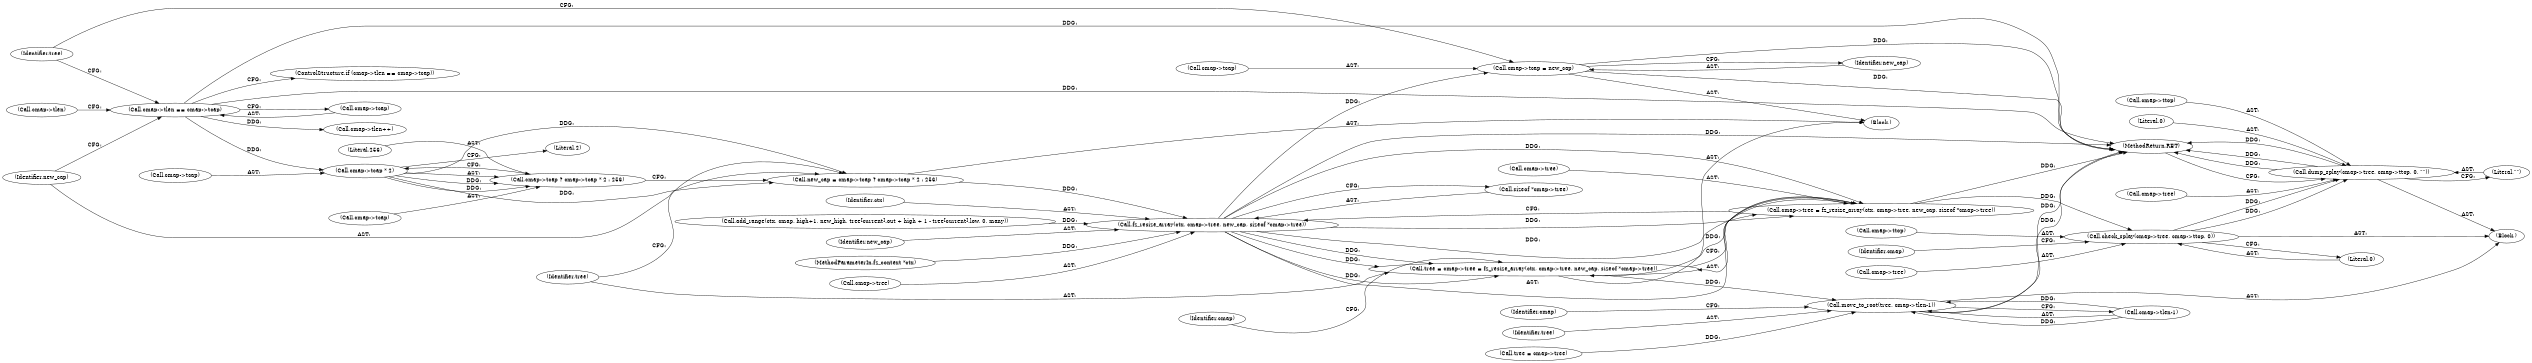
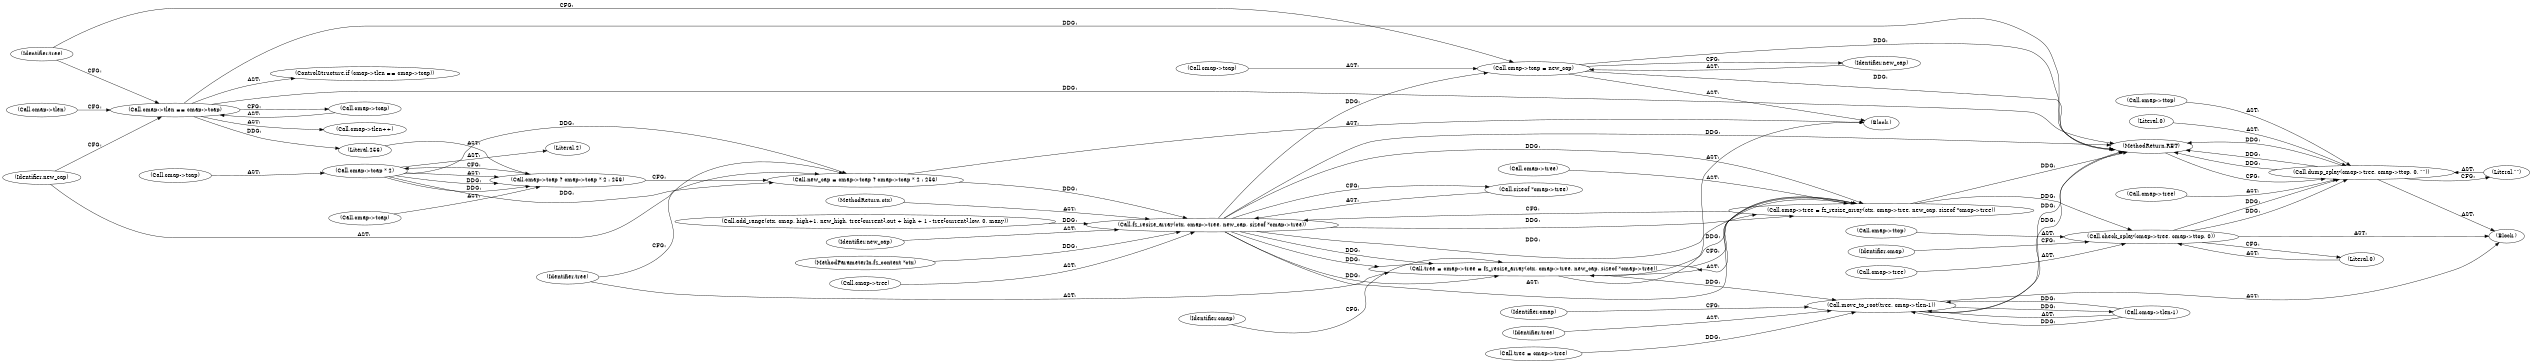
  digraph {
    rankdir=LR
    n1 [label="(Call,cmap->tcap * 2)"]
    n2 [label="(Call,new_cap = cmap->tcap ? cmap->tcap * 2 : 256)"]
    n3 [label="(Call,cmap->tcap ? cmap->tcap * 2 : 256)"]
    n4 [label="(Literal,2)"]
    n5 [label="(Call,fz_resize_array(ctx, cmap->tree, new_cap, sizeof *cmap->tree))"]
    n6 [label="(Block,)"]
    n7 [label="(Call,cmap->tlen == cmap->tcap)"]
    n8 [label="(Call,cmap->tcap)"]
    n9 [label="(ControlStructure,if (cmap->tlen == cmap->tcap))"]
    n10 [label="(Call,cmap->tlen++)"]
    n11 [label="(MethodReturn,RET)"]
    n12 [label="(Call,dump_splay(cmap->tree, cmap->ttop, 0, \"\"))"]
    n13 [label="(Call,tree = cmap->tree = fz_resize_array(ctx, cmap->tree, new_cap, sizeof *cmap->tree))"]
    n14 [label="(Call,cmap->tree = fz_resize_array(ctx, cmap->tree, new_cap, sizeof *cmap->tree))"]
    n15 [label="(Call,cmap->tcap = new_cap)"]
    n16 [label="(Call,sizeof *cmap->tree)"]
    n17 [label="(Call,move_to_root(tree, cmap->tlen-1))"]
    n18 [label="(Call,check_splay(cmap->tree, cmap->ttop, 0))"]
    n19 [label="(Identifier,new_cap)"]
    n20 [label="(Block,)"]
    n21 [label="(Call,cmap->tlen-1)"]
    n22 [label="(Literal,0)"]
    n23 [label="(Literal,\"\")"]
    n24 [label="(Literal,256)"]
    n25 [label="(Call,cmap->tree)"]
-   n26 [label="(Identifier,ctx)"]
+   n26 [label="(MethodReturn,ctx)"]
    n27 [label="(Identifier,cmap)"]
    n28 [label="(Call,cmap->ttop)"]
    n29 [label="(Identifier,tree)"]
    n30 [label="(Call,cmap->tlen)"]
    n31 [label="(Call,cmap->tree)"]
    n32 [label="(Identifier,tree)"]
    n33 [label="(Call,add_range(ctx, cmap, high+1, new_high, tree[current].out + high + 1 - tree[current].low, 0, many))"]
    n34 [label="(Call,cmap->tcap)"]
    n35 [label="(Identifier,new_cap)"]
    n36 [label="(Identifier,cmap)"]
    n37 [label="(Identifier,new_cap)"]
    n38 [label="(Call,tree = cmap->tree)"]
    n39 [label="(MethodParameterIn,fz_context *ctx)"]
    n40 [label="(Call,cmap->tcap)"]
    n41 [label="(Call,cmap->tree)"]
    n42 [label="(Identifier,tree)"]
    n43 [label="(Call,cmap->ttop)"]
    n44 [label="(Call,cmap->tree)"]
    n45 [label="(Literal,0)"]
    n46 [label="(Call,cmap->tcap)"]
    n47 [label="(Identifier,cmap)"]
    n1 -> n2 [label="DDG: "]
    n1 -> n2 [label="DDG: "]
    n1 -> n3 [label="AST: "]
    n1 -> n3 [label="DDG: "]
    n1 -> n3 [label="DDG: "]
-   n1 -> n4 [label="CFG: "]
+   n1 -> n4 [label="AST: "]
    n2 -> n5 [label="DDG: "]
    n2 -> n6 [label="AST: "]
    n3 -> n1 [label="CFG: "]
    n3 -> n2 [label="CFG: "]
    n5 -> n11 [label="DDG: "]
    n5 -> n13 [label="DDG: "]
    n5 -> n13 [label="DDG: "]
    n5 -> n13 [label="DDG: "]
    n5 -> n14 [label="AST: "]
    n5 -> n14 [label="DDG: "]
    n5 -> n14 [label="DDG: "]
    n5 -> n14 [label="DDG: "]
    n5 -> n15 [label="DDG: "]
    n5 -> n16 [label="CFG: "]
-   n7 -> n1 [label="DDG: "]
+   n7 -> n24 [label="DDG: "]
    n7 -> n8 [label="CFG: "]
-   n7 -> n9 [label="CFG: "]
-   n7 -> n10 [label="DDG: "]
+   n7 -> n9 [label="AST: "]
+   n7 -> n10 [label="AST: "]
    n7 -> n11 [label="DDG: "]
    n7 -> n11 [label="DDG: "]
    n8 -> n7 [label="AST: "]
    n11 -> n12 [label="CFG: "]
    n12 -> n11 [label="DDG: "]
    n12 -> n11 [label="DDG: "]
    n12 -> n11 [label="DDG: "]
    n12 -> n20 [label="AST: "]
    n12 -> n23 [label="CFG: "]
    n13 -> n6 [label="AST: "]
    n13 -> n14 [label="CFG: "]
    n13 -> n17 [label="DDG: "]
    n14 -> n5 [label="CFG: "]
    n14 -> n11 [label="DDG: "]
    n14 -> n13 [label="AST: "]
    n14 -> n13 [label="DDG: "]
    n14 -> n18 [label="DDG: "]
    n15 -> n6 [label="AST: "]
    n15 -> n11 [label="DDG: "]
    n15 -> n11 [label="DDG: "]
    n15 -> n19 [label="CFG: "]
    n16 -> n5 [label="AST: "]
    n17 -> n11 [label="DDG: "]
    n17 -> n11 [label="DDG: "]
    n17 -> n20 [label="AST: "]
-   n17 -> n21 [label="CFG: "]
+   n17 -> n21 [label="DDG: "]
    n18 -> n12 [label="DDG: "]
    n18 -> n12 [label="DDG: "]
    n18 -> n20 [label="AST: "]
    n18 -> n22 [label="CFG: "]
    n19 -> n15 [label="AST: "]
    n21 -> n17 [label="AST: "]
    n21 -> n17 [label="DDG: "]
    n21 -> n17 [label="DDG: "]
    n22 -> n18 [label="AST: "]
    n23 -> n12 [label="AST: "]
    n24 -> n3 [label="AST: "]
    n25 -> n12 [label="AST: "]
    n26 -> n5 [label="AST: "]
    n27 -> n17 [label="CFG: "]
    n28 -> n12 [label="AST: "]
    n29 -> n17 [label="AST: "]
    n30 -> n7 [label="CFG: "]
    n31 -> n14 [label="AST: "]
    n32 -> n7 [label="CFG: "]
    n32 -> n15 [label="CFG: "]
    n33 -> n5 [label="DDG: "]
    n34 -> n15 [label="AST: "]
    n35 -> n2 [label="AST: "]
    n35 -> n7 [label="CFG: "]
    n36 -> n18 [label="CFG: "]
    n37 -> n5 [label="AST: "]
    n38 -> n17 [label="DDG: "]
    n39 -> n5 [label="DDG: "]
    n40 -> n3 [label="AST: "]
    n41 -> n18 [label="AST: "]
    n42 -> n2 [label="CFG: "]
    n42 -> n13 [label="AST: "]
    n43 -> n18 [label="AST: "]
    n44 -> n5 [label="AST: "]
    n45 -> n12 [label="AST: "]
    n46 -> n1 [label="AST: "]
    n47 -> n13 [label="CFG: "]
  }
